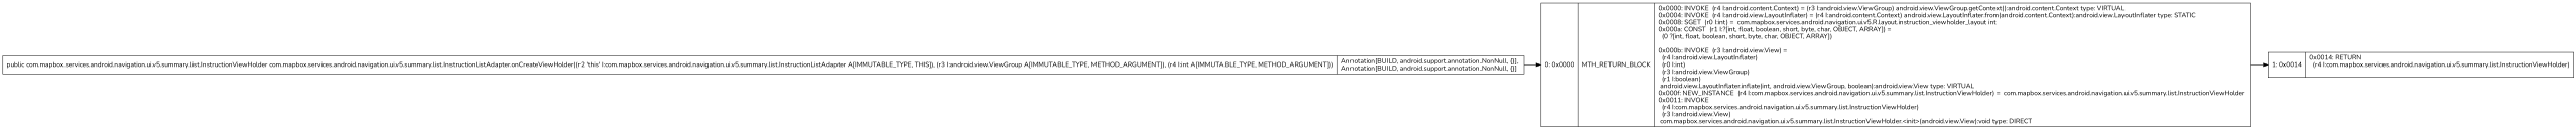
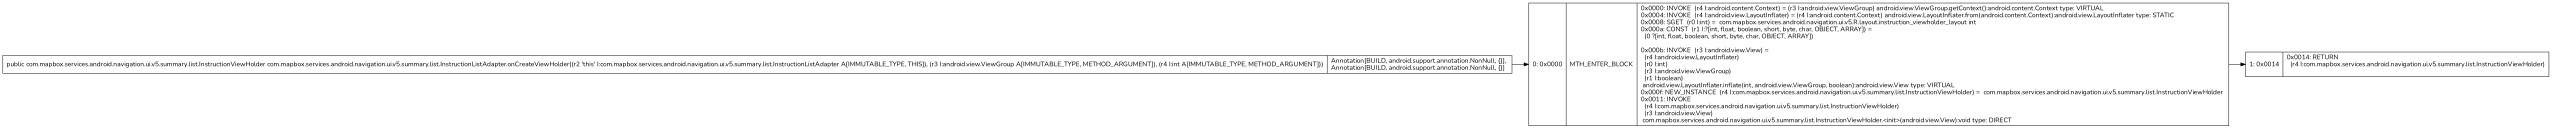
  digraph {
    rankdir=LR
    fontname=Nunito
    node [shape=record fontname=Nunito]
    edge [fontname=Nunito]
-   n1 [label="{0\:\ 0x0000|MTH_RETURN_BLOCK\l|0x0000: INVOKE  (r4 I:android.content.Context) = (r3 I:android.view.ViewGroup) android.view.ViewGroup.getContext():android.content.Context type: VIRTUAL \l0x0004: INVOKE  (r4 I:android.view.LayoutInflater) = (r4 I:android.content.Context) android.view.LayoutInflater.from(android.content.Context):android.view.LayoutInflater type: STATIC \l0x0008: SGET  (r0 I:int) =  com.mapbox.services.android.navigation.ui.v5.R.layout.instruction_viewholder_layout int \l0x000a: CONST  (r1 I:?[int, float, boolean, short, byte, char, OBJECT, ARRAY]) = \l  (0 ?[int, float, boolean, short, byte, char, OBJECT, ARRAY])\l \l0x000b: INVOKE  (r3 I:android.view.View) = \l  (r4 I:android.view.LayoutInflater)\l  (r0 I:int)\l  (r3 I:android.view.ViewGroup)\l  (r1 I:boolean)\l android.view.LayoutInflater.inflate(int, android.view.ViewGroup, boolean):android.view.View type: VIRTUAL \l0x000f: NEW_INSTANCE  (r4 I:com.mapbox.services.android.navigation.ui.v5.summary.list.InstructionViewHolder) =  com.mapbox.services.android.navigation.ui.v5.summary.list.InstructionViewHolder \l0x0011: INVOKE  \l  (r4 I:com.mapbox.services.android.navigation.ui.v5.summary.list.InstructionViewHolder)\l  (r3 I:android.view.View)\l com.mapbox.services.android.navigation.ui.v5.summary.list.InstructionViewHolder.\<init\>(android.view.View):void type: DIRECT \l}"]
+   n1 [label="{0\:\ 0x0000|MTH_ENTER_BLOCK\l|0x0000: INVOKE  (r4 I:android.content.Context) = (r3 I:android.view.ViewGroup) android.view.ViewGroup.getContext():android.content.Context type: VIRTUAL \l0x0004: INVOKE  (r4 I:android.view.LayoutInflater) = (r4 I:android.content.Context) android.view.LayoutInflater.from(android.content.Context):android.view.LayoutInflater type: STATIC \l0x0008: SGET  (r0 I:int) =  com.mapbox.services.android.navigation.ui.v5.R.layout.instruction_viewholder_layout int \l0x000a: CONST  (r1 I:?[int, float, boolean, short, byte, char, OBJECT, ARRAY]) = \l  (0 ?[int, float, boolean, short, byte, char, OBJECT, ARRAY])\l \l0x000b: INVOKE  (r3 I:android.view.View) = \l  (r4 I:android.view.LayoutInflater)\l  (r0 I:int)\l  (r3 I:android.view.ViewGroup)\l  (r1 I:boolean)\l android.view.LayoutInflater.inflate(int, android.view.ViewGroup, boolean):android.view.View type: VIRTUAL \l0x000f: NEW_INSTANCE  (r4 I:com.mapbox.services.android.navigation.ui.v5.summary.list.InstructionViewHolder) =  com.mapbox.services.android.navigation.ui.v5.summary.list.InstructionViewHolder \l0x0011: INVOKE  \l  (r4 I:com.mapbox.services.android.navigation.ui.v5.summary.list.InstructionViewHolder)\l  (r3 I:android.view.View)\l com.mapbox.services.android.navigation.ui.v5.summary.list.InstructionViewHolder.\<init\>(android.view.View):void type: DIRECT \l}"]
    n2 [label="{1\:\ 0x0014|0x0014: RETURN  \l  (r4 I:com.mapbox.services.android.navigation.ui.v5.summary.list.InstructionViewHolder)\l \l}"]
    n3 [label="{public com.mapbox.services.android.navigation.ui.v5.summary.list.InstructionViewHolder com.mapbox.services.android.navigation.ui.v5.summary.list.InstructionListAdapter.onCreateViewHolder((r2 'this' I:com.mapbox.services.android.navigation.ui.v5.summary.list.InstructionListAdapter A[IMMUTABLE_TYPE, THIS]), (r3 I:android.view.ViewGroup A[IMMUTABLE_TYPE, METHOD_ARGUMENT]), (r4 I:int A[IMMUTABLE_TYPE, METHOD_ARGUMENT]))  | Annotation[BUILD, android.support.annotation.NonNull, \{\}], \lAnnotation[BUILD, android.support.annotation.NonNull, \{\}]\l}"]
    n1 -> n2
    n3 -> n1
  }
